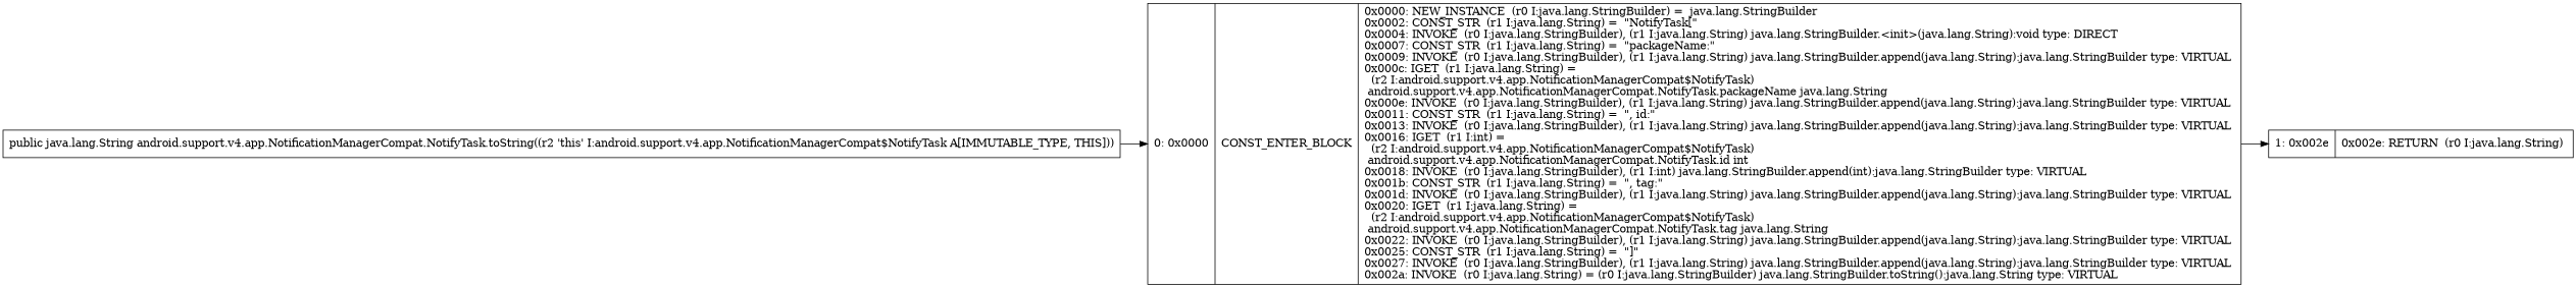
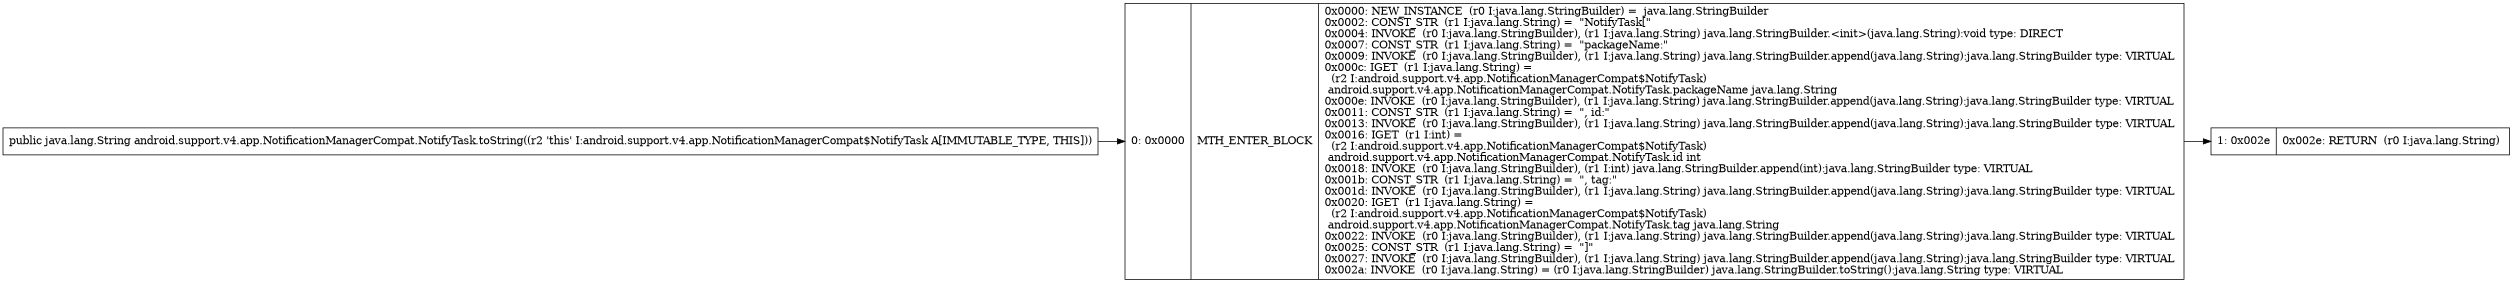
  digraph {
    rankdir=LR
    node [shape=record]
-   n1 [label="{0\:\ 0x0000|CONST_ENTER_BLOCK\l|0x0000: NEW_INSTANCE  (r0 I:java.lang.StringBuilder) =  java.lang.StringBuilder \l0x0002: CONST_STR  (r1 I:java.lang.String) =  \"NotifyTask[\" \l0x0004: INVOKE  (r0 I:java.lang.StringBuilder), (r1 I:java.lang.String) java.lang.StringBuilder.\<init\>(java.lang.String):void type: DIRECT \l0x0007: CONST_STR  (r1 I:java.lang.String) =  \"packageName:\" \l0x0009: INVOKE  (r0 I:java.lang.StringBuilder), (r1 I:java.lang.String) java.lang.StringBuilder.append(java.lang.String):java.lang.StringBuilder type: VIRTUAL \l0x000c: IGET  (r1 I:java.lang.String) = \l  (r2 I:android.support.v4.app.NotificationManagerCompat$NotifyTask)\l android.support.v4.app.NotificationManagerCompat.NotifyTask.packageName java.lang.String \l0x000e: INVOKE  (r0 I:java.lang.StringBuilder), (r1 I:java.lang.String) java.lang.StringBuilder.append(java.lang.String):java.lang.StringBuilder type: VIRTUAL \l0x0011: CONST_STR  (r1 I:java.lang.String) =  \", id:\" \l0x0013: INVOKE  (r0 I:java.lang.StringBuilder), (r1 I:java.lang.String) java.lang.StringBuilder.append(java.lang.String):java.lang.StringBuilder type: VIRTUAL \l0x0016: IGET  (r1 I:int) = \l  (r2 I:android.support.v4.app.NotificationManagerCompat$NotifyTask)\l android.support.v4.app.NotificationManagerCompat.NotifyTask.id int \l0x0018: INVOKE  (r0 I:java.lang.StringBuilder), (r1 I:int) java.lang.StringBuilder.append(int):java.lang.StringBuilder type: VIRTUAL \l0x001b: CONST_STR  (r1 I:java.lang.String) =  \", tag:\" \l0x001d: INVOKE  (r0 I:java.lang.StringBuilder), (r1 I:java.lang.String) java.lang.StringBuilder.append(java.lang.String):java.lang.StringBuilder type: VIRTUAL \l0x0020: IGET  (r1 I:java.lang.String) = \l  (r2 I:android.support.v4.app.NotificationManagerCompat$NotifyTask)\l android.support.v4.app.NotificationManagerCompat.NotifyTask.tag java.lang.String \l0x0022: INVOKE  (r0 I:java.lang.StringBuilder), (r1 I:java.lang.String) java.lang.StringBuilder.append(java.lang.String):java.lang.StringBuilder type: VIRTUAL \l0x0025: CONST_STR  (r1 I:java.lang.String) =  \"]\" \l0x0027: INVOKE  (r0 I:java.lang.StringBuilder), (r1 I:java.lang.String) java.lang.StringBuilder.append(java.lang.String):java.lang.StringBuilder type: VIRTUAL \l0x002a: INVOKE  (r0 I:java.lang.String) = (r0 I:java.lang.StringBuilder) java.lang.StringBuilder.toString():java.lang.String type: VIRTUAL \l}"]
+   n1 [label="{0\:\ 0x0000|MTH_ENTER_BLOCK\l|0x0000: NEW_INSTANCE  (r0 I:java.lang.StringBuilder) =  java.lang.StringBuilder \l0x0002: CONST_STR  (r1 I:java.lang.String) =  \"NotifyTask[\" \l0x0004: INVOKE  (r0 I:java.lang.StringBuilder), (r1 I:java.lang.String) java.lang.StringBuilder.\<init\>(java.lang.String):void type: DIRECT \l0x0007: CONST_STR  (r1 I:java.lang.String) =  \"packageName:\" \l0x0009: INVOKE  (r0 I:java.lang.StringBuilder), (r1 I:java.lang.String) java.lang.StringBuilder.append(java.lang.String):java.lang.StringBuilder type: VIRTUAL \l0x000c: IGET  (r1 I:java.lang.String) = \l  (r2 I:android.support.v4.app.NotificationManagerCompat$NotifyTask)\l android.support.v4.app.NotificationManagerCompat.NotifyTask.packageName java.lang.String \l0x000e: INVOKE  (r0 I:java.lang.StringBuilder), (r1 I:java.lang.String) java.lang.StringBuilder.append(java.lang.String):java.lang.StringBuilder type: VIRTUAL \l0x0011: CONST_STR  (r1 I:java.lang.String) =  \", id:\" \l0x0013: INVOKE  (r0 I:java.lang.StringBuilder), (r1 I:java.lang.String) java.lang.StringBuilder.append(java.lang.String):java.lang.StringBuilder type: VIRTUAL \l0x0016: IGET  (r1 I:int) = \l  (r2 I:android.support.v4.app.NotificationManagerCompat$NotifyTask)\l android.support.v4.app.NotificationManagerCompat.NotifyTask.id int \l0x0018: INVOKE  (r0 I:java.lang.StringBuilder), (r1 I:int) java.lang.StringBuilder.append(int):java.lang.StringBuilder type: VIRTUAL \l0x001b: CONST_STR  (r1 I:java.lang.String) =  \", tag:\" \l0x001d: INVOKE  (r0 I:java.lang.StringBuilder), (r1 I:java.lang.String) java.lang.StringBuilder.append(java.lang.String):java.lang.StringBuilder type: VIRTUAL \l0x0020: IGET  (r1 I:java.lang.String) = \l  (r2 I:android.support.v4.app.NotificationManagerCompat$NotifyTask)\l android.support.v4.app.NotificationManagerCompat.NotifyTask.tag java.lang.String \l0x0022: INVOKE  (r0 I:java.lang.StringBuilder), (r1 I:java.lang.String) java.lang.StringBuilder.append(java.lang.String):java.lang.StringBuilder type: VIRTUAL \l0x0025: CONST_STR  (r1 I:java.lang.String) =  \"]\" \l0x0027: INVOKE  (r0 I:java.lang.StringBuilder), (r1 I:java.lang.String) java.lang.StringBuilder.append(java.lang.String):java.lang.StringBuilder type: VIRTUAL \l0x002a: INVOKE  (r0 I:java.lang.String) = (r0 I:java.lang.StringBuilder) java.lang.StringBuilder.toString():java.lang.String type: VIRTUAL \l}"]
    n2 [label="{1\:\ 0x002e|0x002e: RETURN  (r0 I:java.lang.String) \l}"]
    n3 [label="{public java.lang.String android.support.v4.app.NotificationManagerCompat.NotifyTask.toString((r2 'this' I:android.support.v4.app.NotificationManagerCompat$NotifyTask A[IMMUTABLE_TYPE, THIS])) }"]
    n1 -> n2
    n3 -> n1
  }
